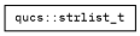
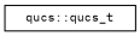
  digraph {
    rankdir=TB
    fontname="IBM Plex Mono"
-   n1 [color=black fillcolor=white fontname="IBM Plex Mono" fontsize=10 height=0.2 label="qucs::strlist_t" shape=record style=filled width=0.4]
+   n1 [color=black fillcolor=white fontname="IBM Plex Mono" fontsize=10 height=0.2 label="qucs::qucs_t" shape=record style=filled width=0.4]
  }
